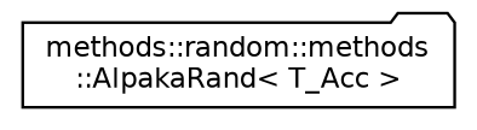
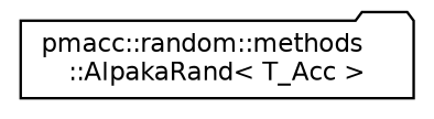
  digraph {
    rankdir=TB
-   n1 [color=black fillcolor=white fontname=Helvetica fontsize=10 height=0.2 label="methods::random::methods\l::AlpakaRand\< T_Acc \>" shape=folder style=filled width=0.4]
+   n1 [color=black fillcolor=white fontname=Helvetica fontsize=10 height=0.2 label="pmacc::random::methods\l::AlpakaRand\< T_Acc \>" shape=folder style=filled width=0.4]
  }
